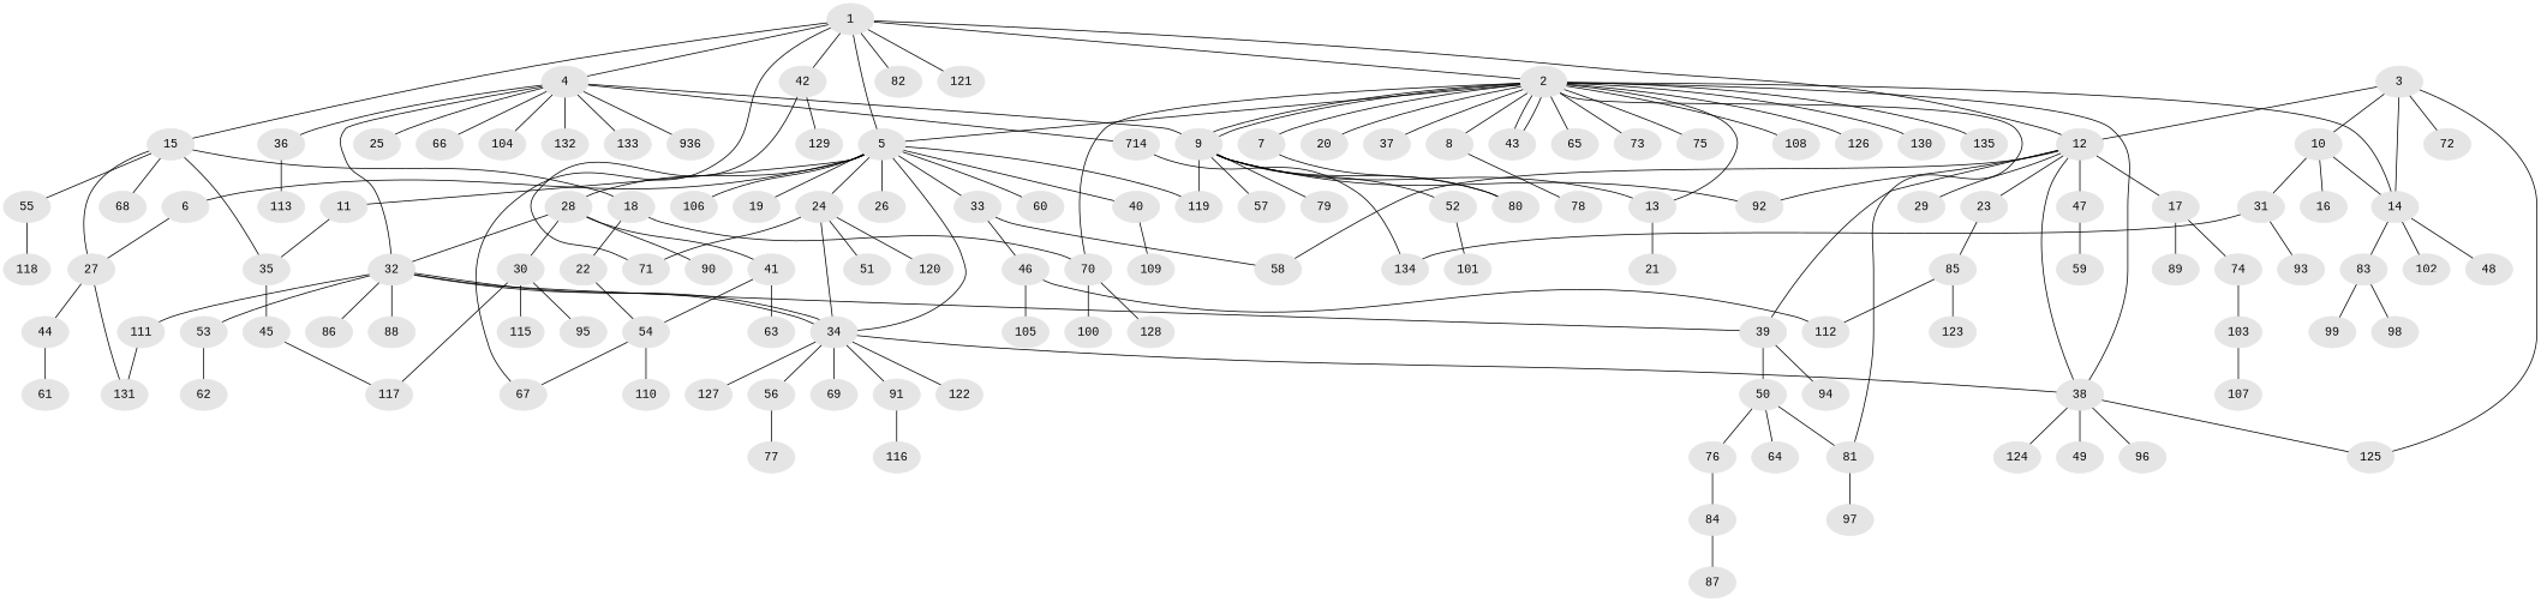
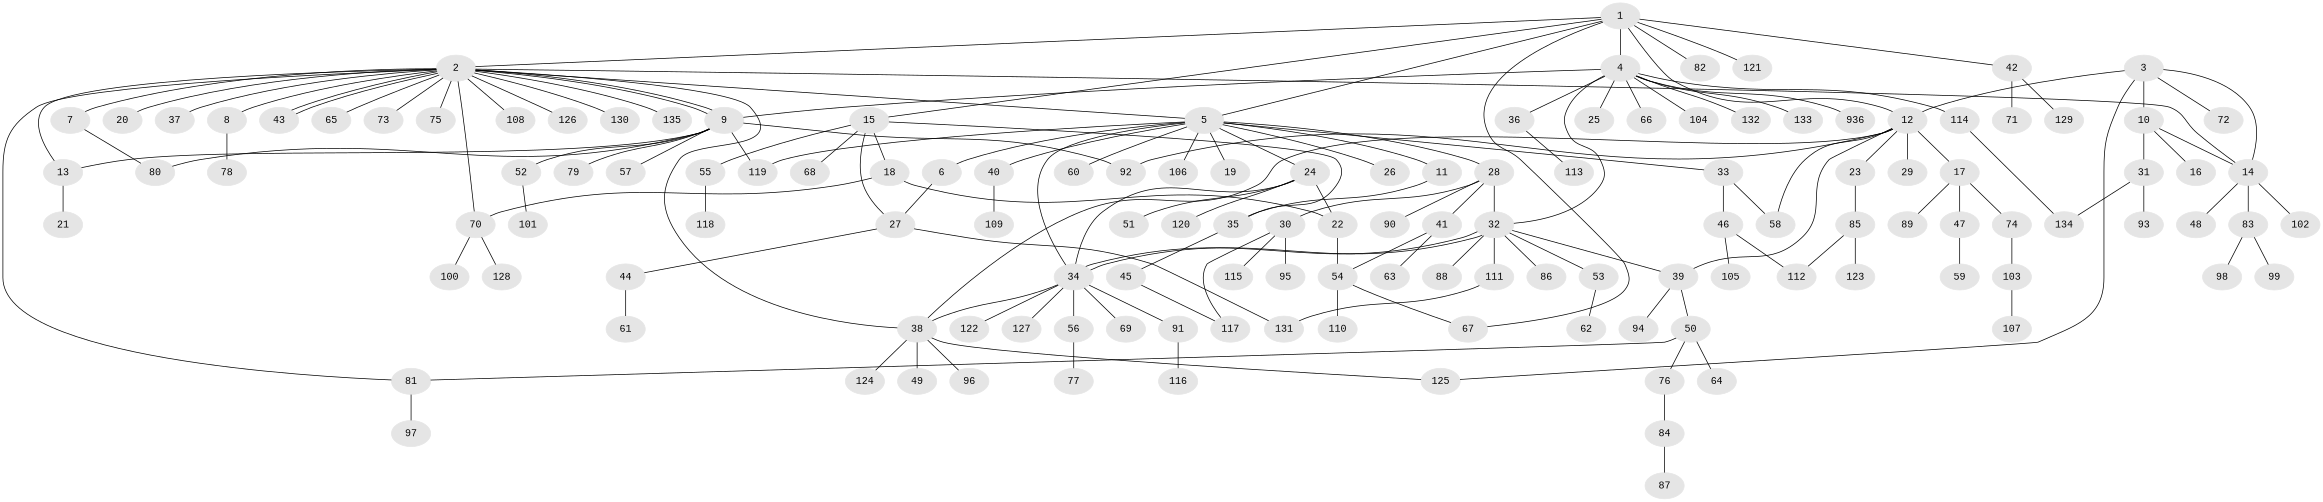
  graph {
    fontname="Liberation Mono"
    node [color=gray90 fontname="Liberation Mono" style=filled]
    edge [fontname="Liberation Mono"]
    1
    2
    4
    5
    12
    15
    42
    67
    82
    121
    7
    8
    9
    13
    14
    20
    37
    38
    43
    65
    70
    73
    75
    81
    108
    126
    130
    135
    3
    10
    72
    125
    25
    32
    36
    66
    104
-   114 [label=714]
+   114
    132
    133
    n41 [label=936]
    6
    11
    19
    24
    26
    28
    33
    34
    40
    60
    106
    119
    92
    17
    23
    29
    39
    47
    58
    27
    35
    18
    55
    68
    71
    129
    80
    78
    52
    57
    79
    21
    48
    83
    102
    49
    96
    124
    100
    128
    97
    16
    31
    53
    86
    88
    111
    113
    134
    22
    54
    51
    120
    30
    41
    90
    46
    56
    69
    91
    122
    127
    109
    44
    131
    101
    93
    45
    74
    89
    85
    50
    94
    59
    98
    99
    118
    103
    110
    112
    123
    61
    95
    115
    117
    63
    62
    105
    77
    116
    64
    76
    84
    107
    87
    1 -- 2
    1 -- 4
    1 -- 5
    1 -- 12
    1 -- 15
    1 -- 42
    1 -- 67
    1 -- 82
    1 -- 121
    2 -- 5
    2 -- 7
    2 -- 8
    2 -- 9
    2 -- 9
    2 -- 13
    2 -- 14
    2 -- 20
    2 -- 37
    2 -- 38
    2 -- 43
    2 -- 43
    2 -- 65
    2 -- 70
    2 -- 73
    2 -- 75
    2 -- 81
    2 -- 108
    2 -- 126
    2 -- 130
    2 -- 135
    4 -- 9
    4 -- 25
    4 -- 32
    4 -- 36
    4 -- 66
    4 -- 104
    4 -- 114
    4 -- 132
    4 -- 133
    4 -- n41
    5 -- 6
    5 -- 11
    5 -- 19
    5 -- 24
    5 -- 26
    5 -- 28
    5 -- 33
    5 -- 34
    5 -- 40
    5 -- 60
    5 -- 106
    5 -- 119
    12 -- 38
    12 -- 92
    12 -- 17
    12 -- 23
    12 -- 29
    12 -- 39
-   12 -- 47
+   17 -- 47
    12 -- 58
    15 -- 27
    15 -- 35
    15 -- 18
    15 -- 55
    15 -- 68
    42 -- 71
    42 -- 129
    7 -- 80
    8 -- 78
    9 -- 13
    9 -- 119
    9 -- 92
    9 -- 80
    9 -- 52
    9 -- 57
    9 -- 79
    13 -- 21
    14 -- 48
    14 -- 83
    14 -- 102
    38 -- 125
    38 -- 49
    38 -- 96
    38 -- 124
    70 -- 100
    70 -- 128
    81 -- 97
    3 -- 12
    3 -- 14
    3 -- 10
    3 -- 72
    3 -- 125
    10 -- 14
    10 -- 16
    10 -- 31
    32 -- 34
    32 -- 34
    32 -- 39
    32 -- 53
    32 -- 86
    32 -- 88
    32 -- 111
    36 -- 113
    114 -- 134
    6 -- 27
    11 -- 35
    24 -- 34
-   24 -- 71
+   24 -- 22
    24 -- 51
    24 -- 120
    28 -- 32
    28 -- 30
    28 -- 41
    28 -- 90
    33 -- 58
    33 -- 46
    34 -- 38
    34 -- 56
    34 -- 69
    34 -- 91
    34 -- 122
    34 -- 127
    40 -- 109
    17 -- 74
    17 -- 89
    23 -- 85
    39 -- 50
    39 -- 94
    47 -- 59
    27 -- 44
    27 -- 131
    35 -- 45
    18 -- 70
    18 -- 22
    55 -- 118
    52 -- 101
    83 -- 98
    83 -- 99
    31 -- 134
    31 -- 93
    53 -- 62
    111 -- 131
    22 -- 54
    54 -- 67
    54 -- 110
    30 -- 95
    30 -- 115
    30 -- 117
    41 -- 54
    41 -- 63
    46 -- 112
    46 -- 105
    56 -- 77
    91 -- 116
    44 -- 61
    45 -- 117
    74 -- 103
    85 -- 112
    85 -- 123
    50 -- 81
    50 -- 64
    50 -- 76
    103 -- 107
    76 -- 84
    84 -- 87
  }
